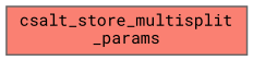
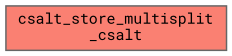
  digraph {
    rankdir=LR
    fontname="Roboto Mono"
-   n1 [color=grey40 fillcolor=salmon fontname="Roboto Mono" fontsize=10 height=0.2 label="csalt_store_multisplit\l_params" shape=box style=filled width=0.4]
+   n1 [color=grey40 fillcolor=salmon fontname="Roboto Mono" fontsize=10 height=0.2 label="csalt_store_multisplit\l_csalt" shape=box style=filled width=0.4]
  }
